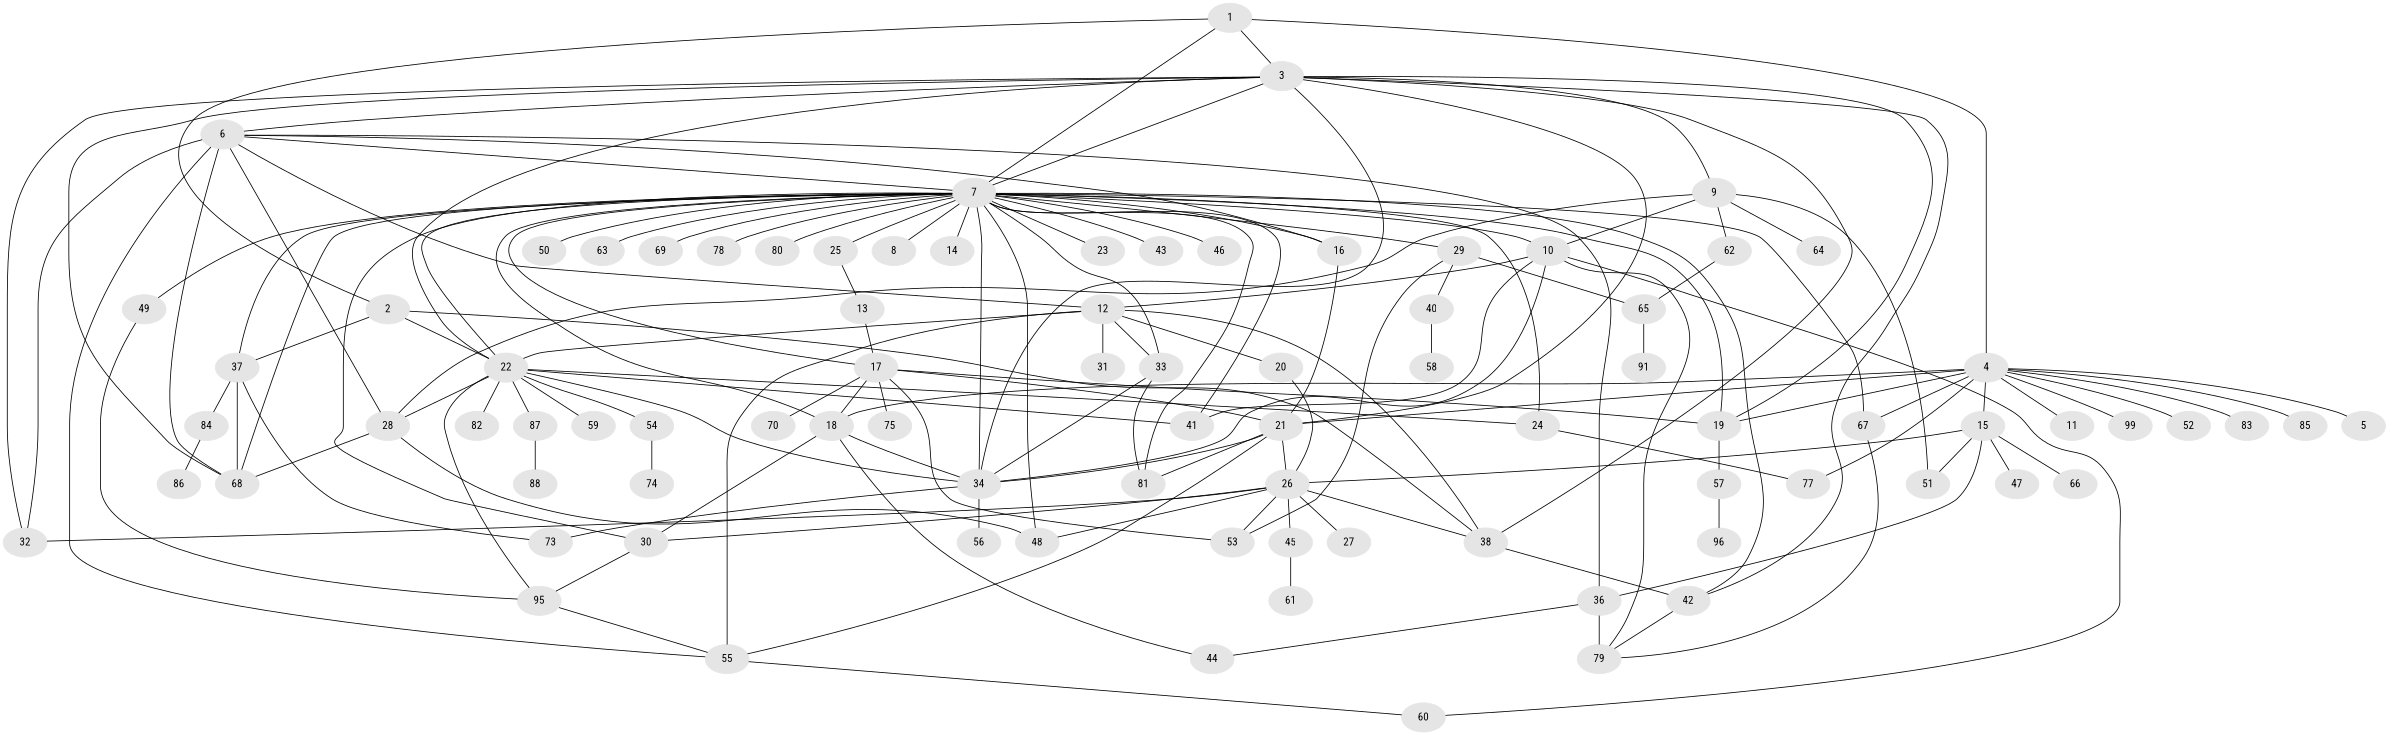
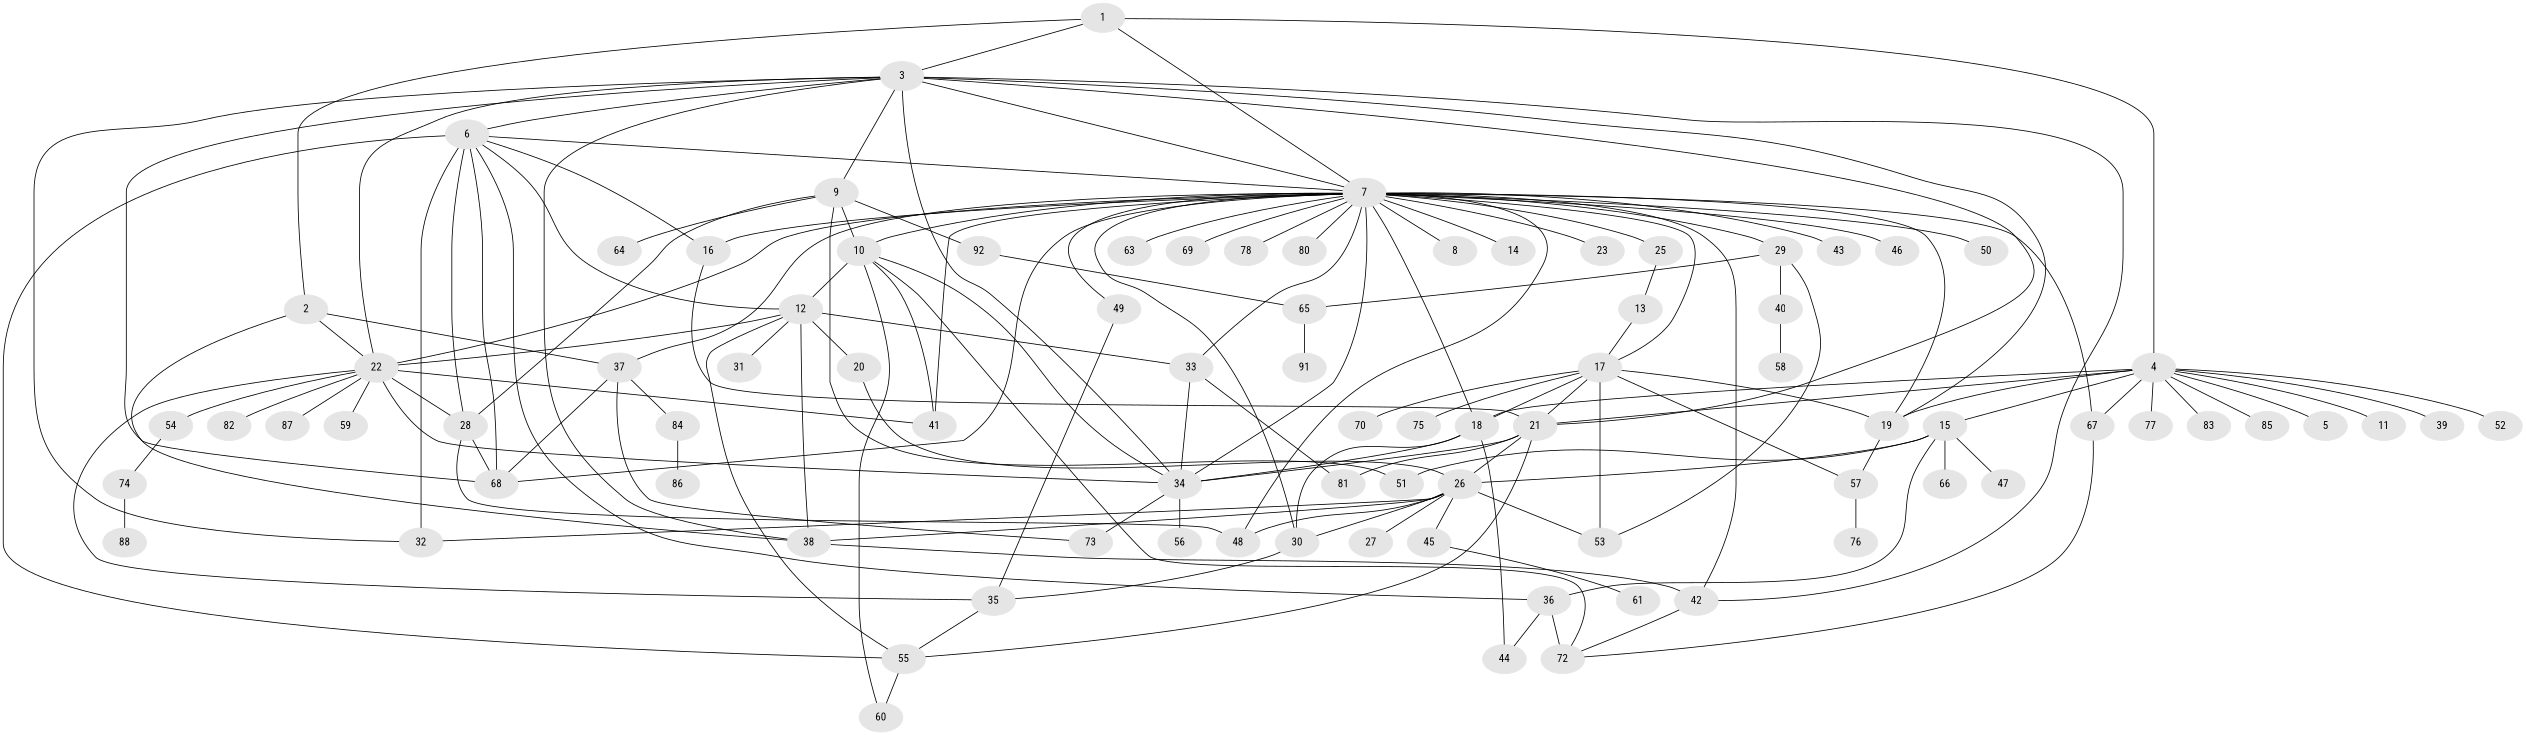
  graph {
    fontname="Roboto Condensed"
    node [color=gray90 fontname="Roboto Condensed" style=filled]
    edge [fontname="Roboto Condensed" weight=1.0]
    1
    2
    3
    4
    7
    22
    37
    38
    9
    6
    19
    21
    32
    34
    42
    68
    5
    11
    15
    18
-   39 [label=99]
+   39
    52
    67
    77
    83
    85
    16
    8
    10
    14
    17
    23
-   24
    25
    29
    30
    33
    41
    43
    46
    48
    49
    50
    63
    69
    78
    80
    81
    28
    51
-   62
+   62 [label=92]
    64
-   35 [label=95]
+   35
    54
    59
    82
    87
    73
    84
    12
    36
    55
    57
    26
    56
-   72 [label=79]
+   72
    47
    66
    44
    20
    31
    60
    13
    53
    70
    75
    40
    65
    27
    45
-   76 [label=96]
+   76
    74
    88
    61
    58
    n86 [label=91]
    86
    1 -- 2
    1 -- 3
    1 -- 4
    1 -- 7
    2 -- 22
    2 -- 37
    2 -- 38
    3 -- 7
    3 -- 22
    3 -- 38
    3 -- 9
    3 -- 6
    3 -- 19
    3 -- 21
    3 -- 32
    3 -- 34
    3 -- 42
    3 -- 68
    4 -- 19
    4 -- 21
    4 -- 5
    4 -- 11
    4 -- 15
    4 -- 18
    4 -- 39
    4 -- 52
    4 -- 67
    4 -- 77
    4 -- 83
    4 -- 85
    7 -- 22
    7 -- 37
    7 -- 19
    7 -- 34
    7 -- 42
    7 -- 68
    7 -- 18 [weight=2.0]
    7 -- 67
    7 -- 16
    7 -- 8
    7 -- 10
    7 -- 14
    7 -- 17
    7 -- 23
-   7 -- 24
    7 -- 25
    7 -- 29
    7 -- 30
    7 -- 33
    7 -- 41
    7 -- 43
    7 -- 46
    7 -- 48
    7 -- 49
    7 -- 50
    7 -- 63
    7 -- 69
    7 -- 78
    7 -- 80
-   7 -- 81
    22 -- 34
-   22 -- 24
    22 -- 41
    22 -- 28 [weight=4.0]
    22 -- 35
    22 -- 54
    22 -- 59
    22 -- 82
    22 -- 87
    37 -- 68
    37 -- 73
    37 -- 84
    38 -- 42 [weight=2.0]
    9 -- 10
    9 -- 28
    9 -- 51
    9 -- 62
    9 -- 64
    6 -- 7
    6 -- 32
    6 -- 68
    6 -- 16
    6 -- 28 [weight=4.0]
    6 -- 12
    6 -- 36
    6 -- 55
    19 -- 57 [weight=2.0]
    21 -- 34
    21 -- 81
    21 -- 55
    21 -- 26
    34 -- 73
    34 -- 56 [weight=3.0]
    42 -- 72
    15 -- 51
    15 -- 36
    15 -- 26
    15 -- 47
    15 -- 66
    18 -- 34
    18 -- 30
    18 -- 44
    67 -- 72
    16 -- 21
    10 -- 34
    10 -- 41 [weight=3.0]
    10 -- 12
    10 -- 72
    10 -- 60
    17 -- 19
    17 -- 21
    17 -- 18
+   17 -- 57
    17 -- 53
    17 -- 70
    17 -- 75
-   24 -- 77
    25 -- 13
    29 -- 53
    29 -- 40
    29 -- 65
    30 -- 35
    33 -- 34
    33 -- 81
    49 -- 35
    28 -- 68
    28 -- 48
    62 -- 65
    35 -- 55
    54 -- 74
-   87 -- 88
+   74 -- 88
    84 -- 86
    12 -- 22
    12 -- 38
    12 -- 33
    12 -- 55
    12 -- 20
    12 -- 31
    36 -- 72 [weight=4.0]
    36 -- 44
    55 -- 60
    57 -- 76
    26 -- 38
    26 -- 32
    26 -- 30
    26 -- 48
    26 -- 53
    26 -- 27
    26 -- 45
    20 -- 26
    13 -- 17
    40 -- 58
    65 -- n86
    45 -- 61
  }
